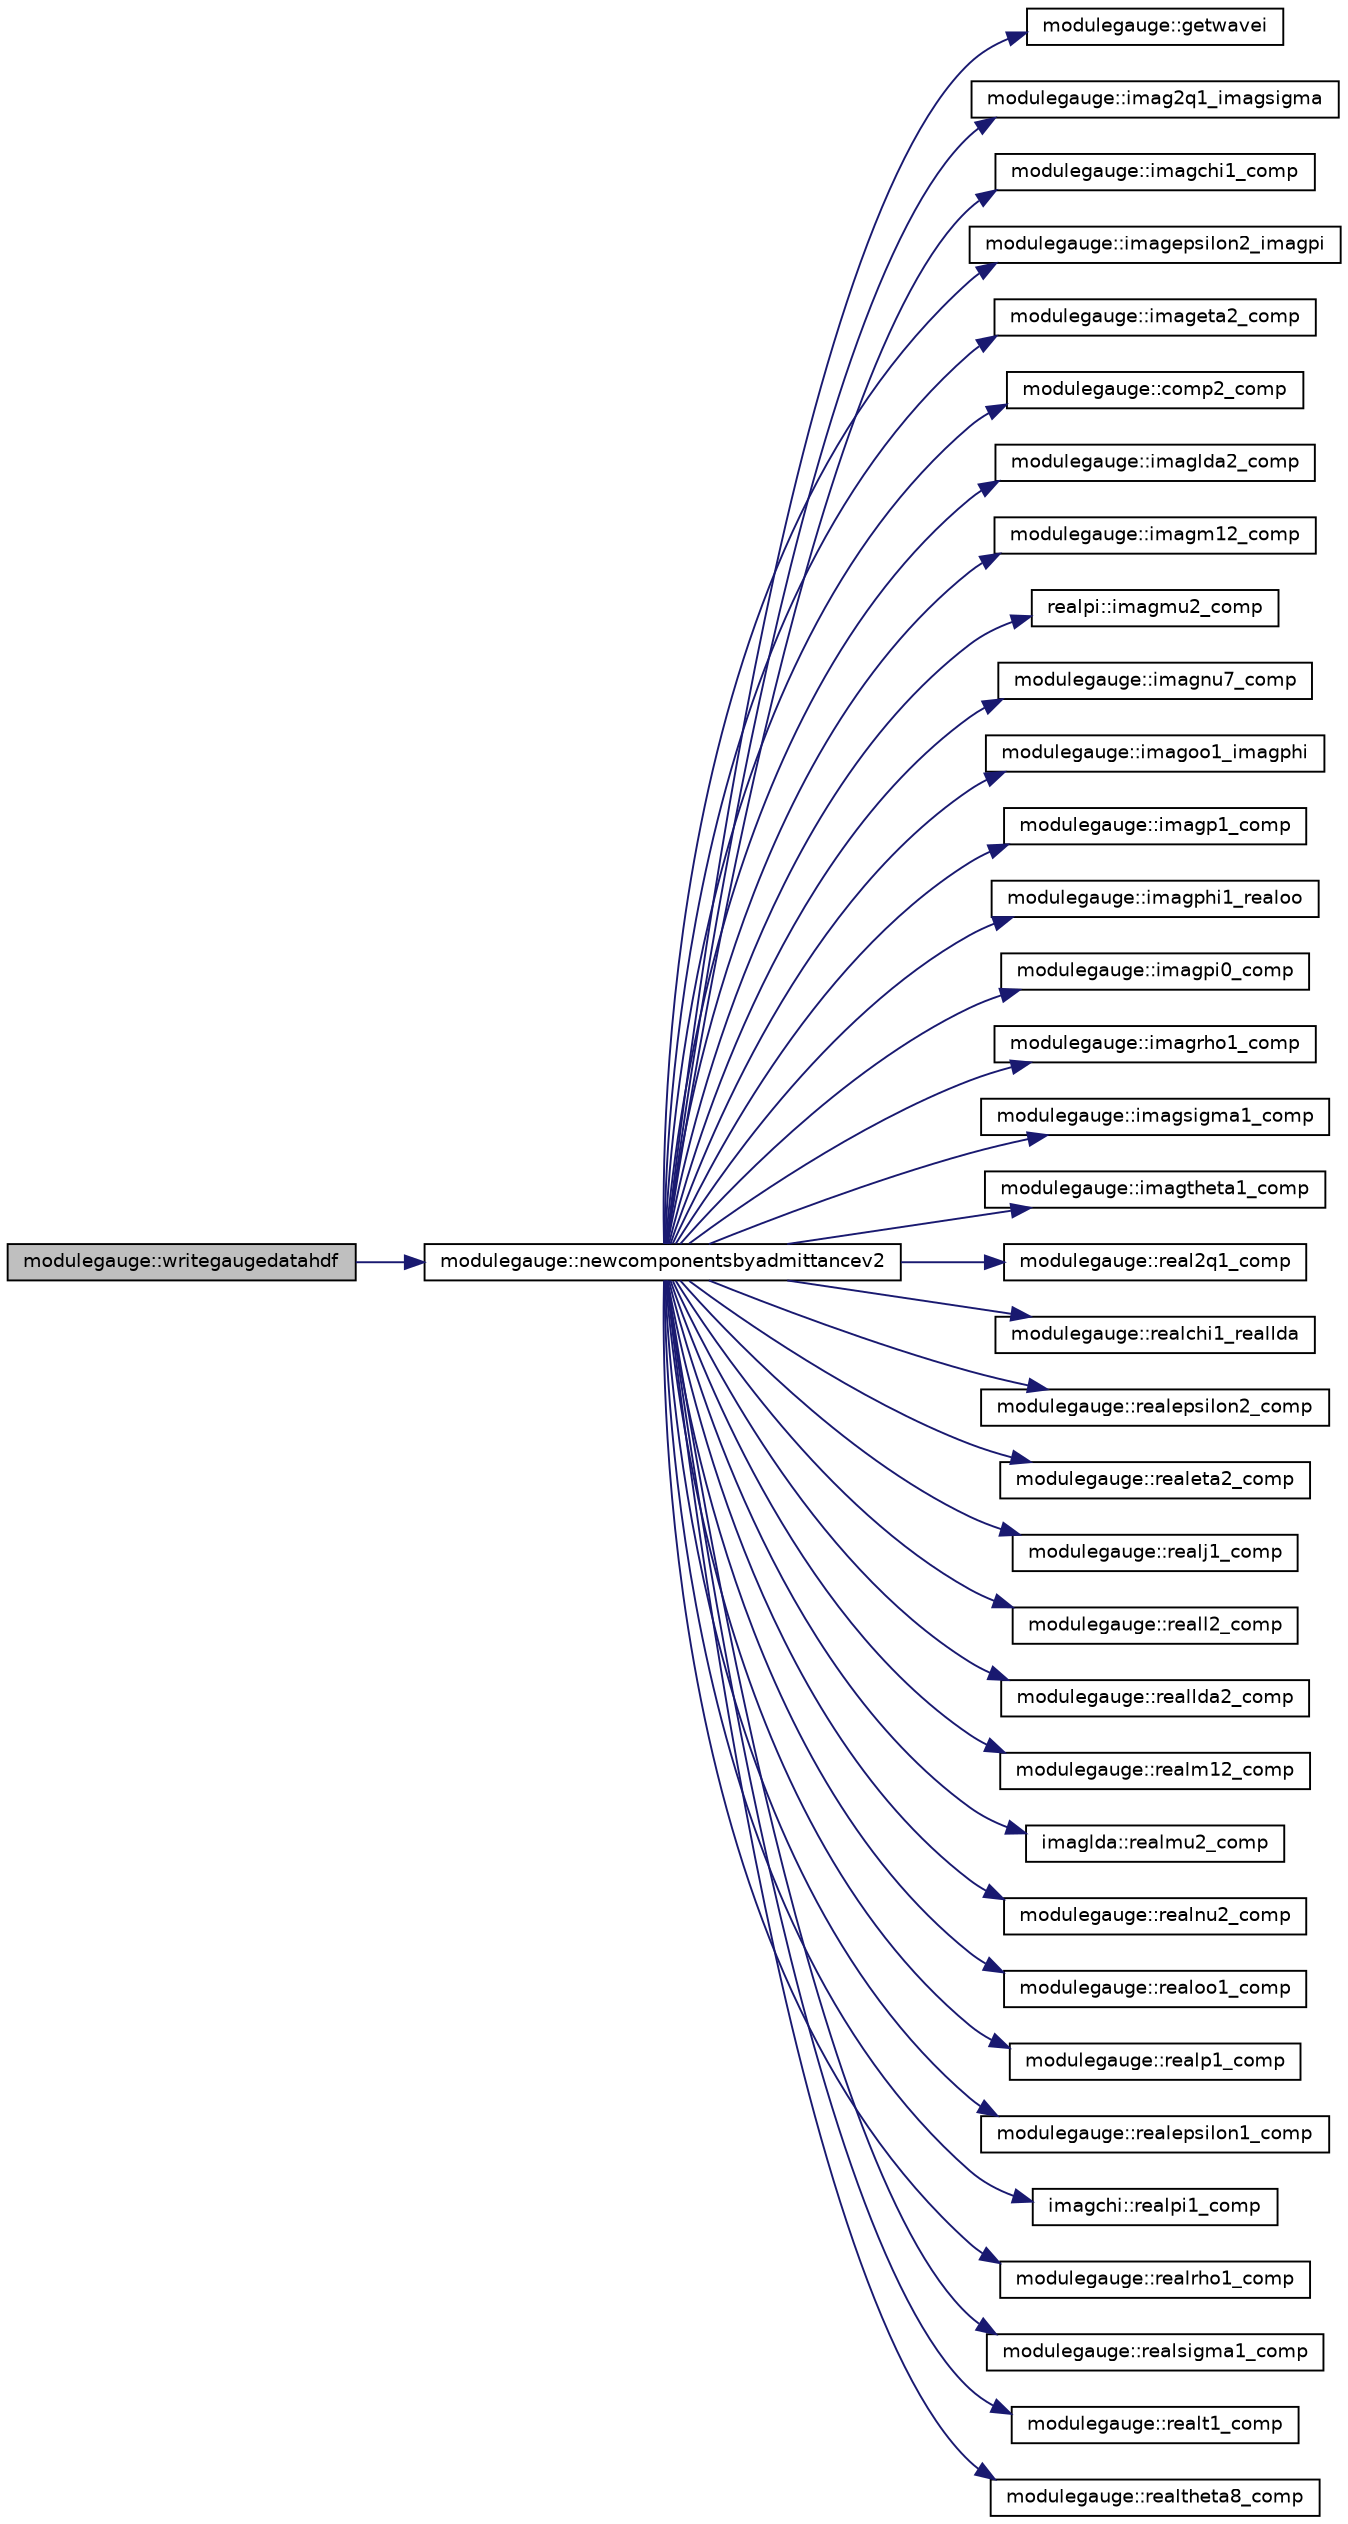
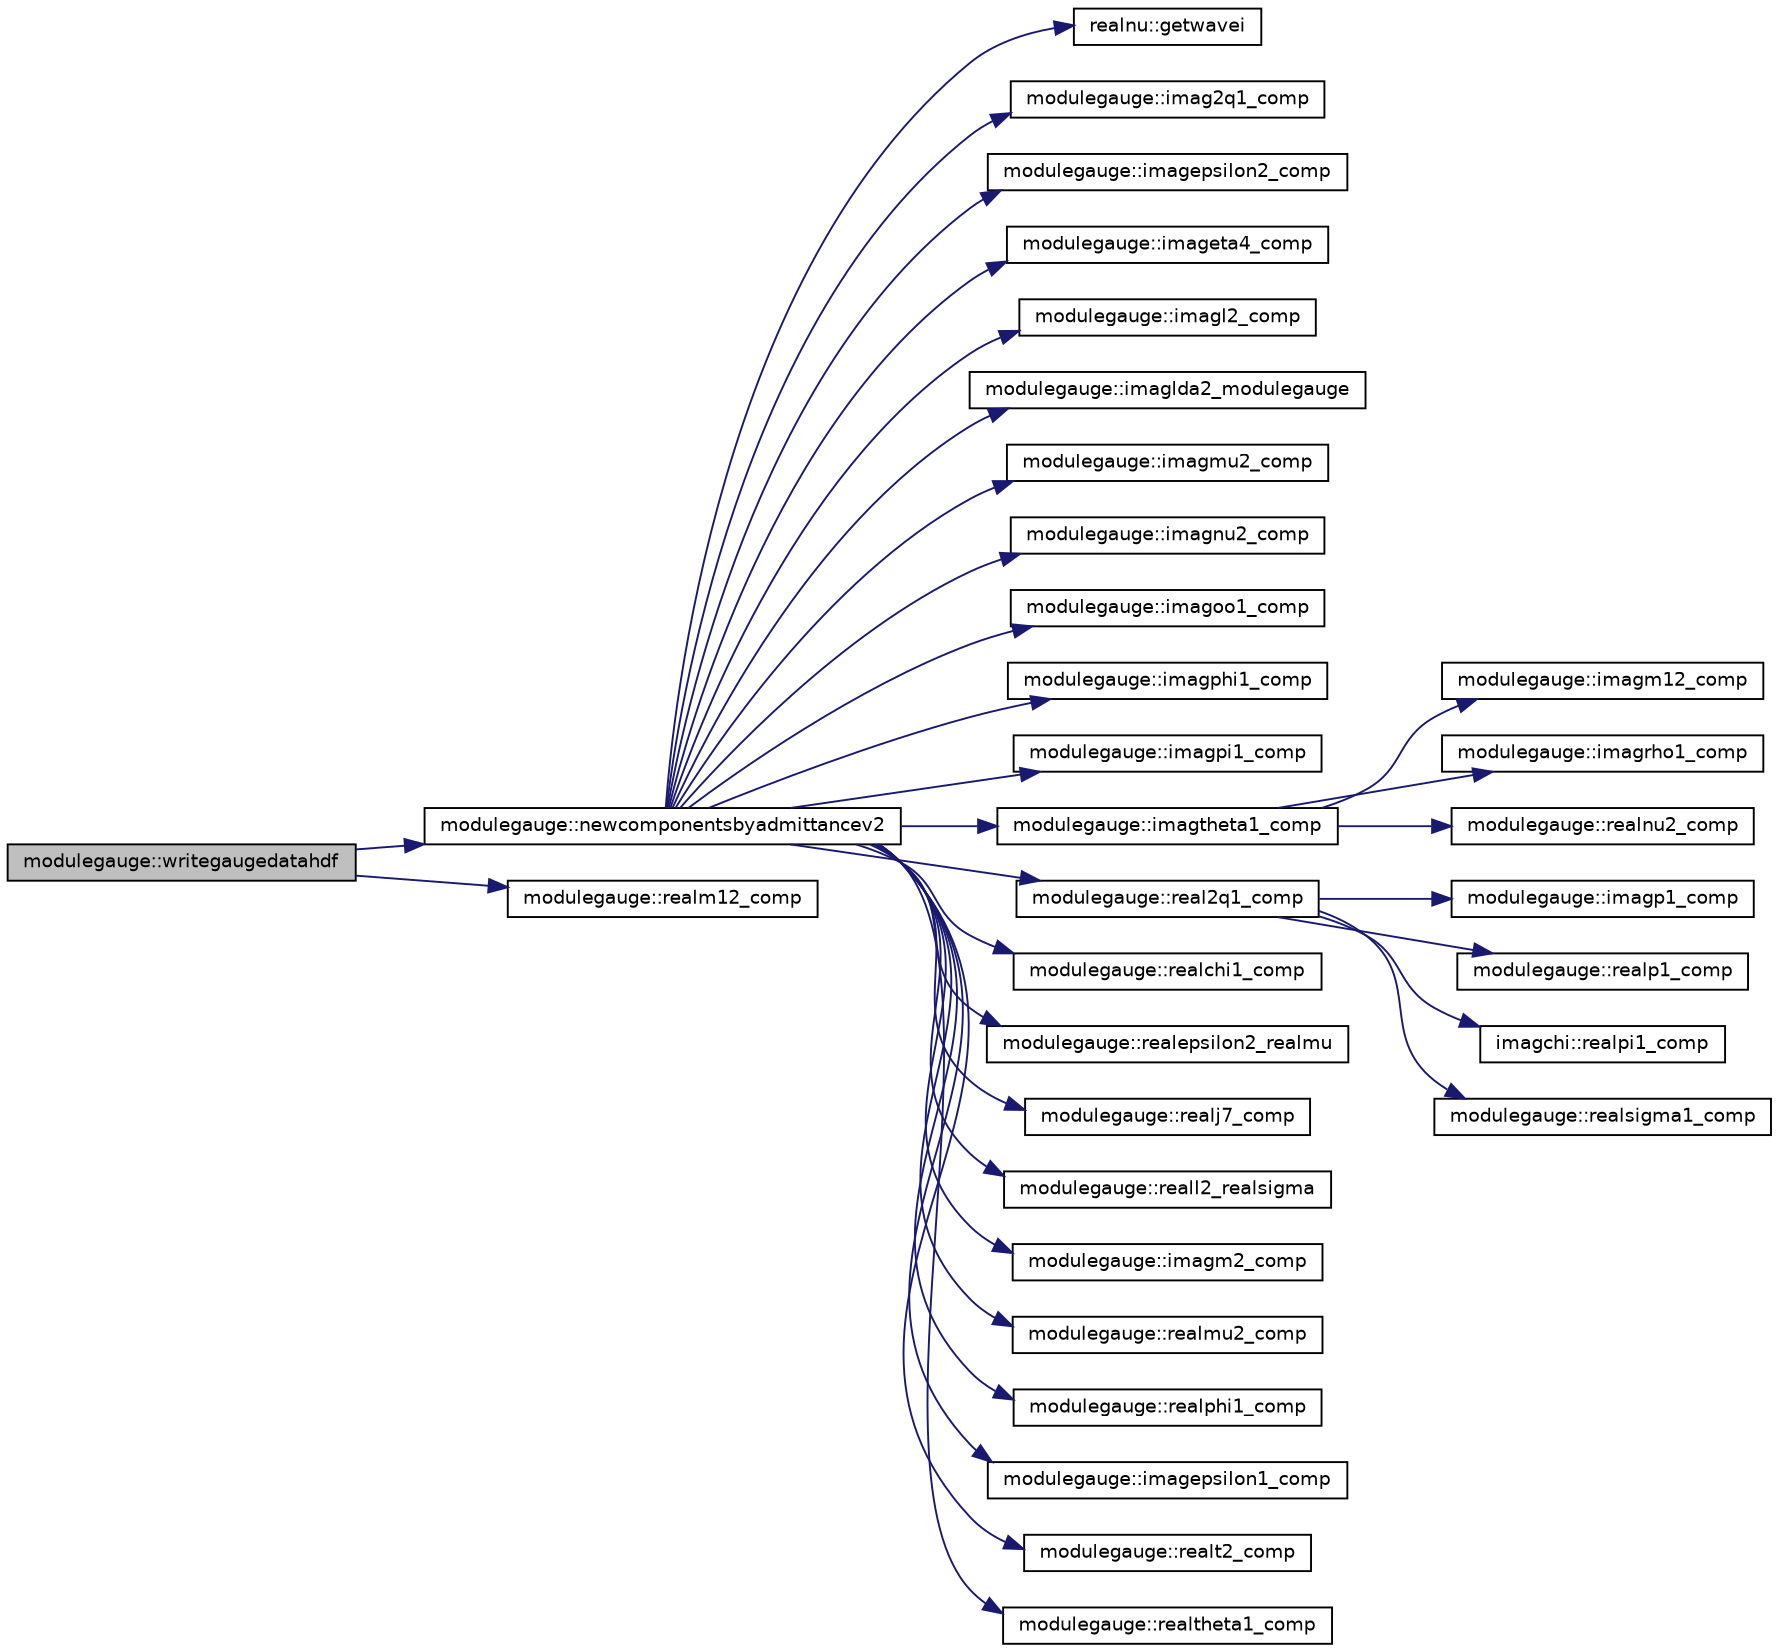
  digraph {
    rankdir=LR
    node [color=black fillcolor=white fontname=Helvetica fontsize=10 shape=record style=filled]
    edge [color=midnightblue fontname=Helvetica fontsize=10 labelfontname=Helvetica labelfontsize=10 style=solid]
    n1 [fillcolor=grey75 fontcolor=black height=0.2 label="modulegauge::writegaugedatahdf" width=0.4]
    n2 [height=0.2 label="modulegauge::newcomponentsbyadmittancev2" width=0.4]
-   n3 [height=0.2 label="modulegauge::getwavei" width=0.4]
-   n4 [height=0.2 label="modulegauge::imag2q1_imagsigma" width=0.4]
-   n5 [height=0.2 label="modulegauge::imagchi1_comp" width=0.4]
-   n6 [height=0.2 label="modulegauge::imagepsilon2_imagpi" width=0.4]
-   n7 [height=0.2 label="modulegauge::imageta2_comp" width=0.4]
-   n8 [height=0.2 label="modulegauge::comp2_comp" width=0.4]
-   n9 [height=0.2 label="modulegauge::imaglda2_comp" width=0.4]
+   n3 [height=0.2 label="realnu::getwavei" width=0.4]
+   n4 [height=0.2 label="modulegauge::imag2q1_comp" width=0.4]
+   n6 [height=0.2 label="modulegauge::imagepsilon2_comp" width=0.4]
+   n7 [height=0.2 label="modulegauge::imageta4_comp" width=0.4]
+   n8 [height=0.2 label="modulegauge::imagl2_comp" width=0.4]
+   n9 [height=0.2 label="modulegauge::imaglda2_modulegauge" width=0.4]
    n10 [height=0.2 label="modulegauge::imagm12_comp" width=0.4]
-   n11 [height=0.2 label="realpi::imagmu2_comp" width=0.4]
-   n12 [height=0.2 label="modulegauge::imagnu7_comp" width=0.4]
-   n13 [height=0.2 label="modulegauge::imagoo1_imagphi" width=0.4]
+   n11 [height=0.2 label="modulegauge::imagmu2_comp" width=0.4]
+   n12 [height=0.2 label="modulegauge::imagnu2_comp" width=0.4]
+   n13 [height=0.2 label="modulegauge::imagoo1_comp" width=0.4]
    n14 [height=0.2 label="modulegauge::imagp1_comp" width=0.4]
-   n15 [height=0.2 label="modulegauge::imagphi1_realoo" width=0.4]
-   n16 [height=0.2 label="modulegauge::imagpi0_comp" width=0.4]
+   n15 [height=0.2 label="modulegauge::imagphi1_comp" width=0.4]
+   n16 [height=0.2 label="modulegauge::imagpi1_comp" width=0.4]
    n17 [height=0.2 label="modulegauge::imagrho1_comp" width=0.4]
-   n18 [height=0.2 label="modulegauge::imagsigma1_comp" width=0.4]
    n19 [height=0.2 label="modulegauge::imagtheta1_comp" width=0.4]
    n20 [height=0.2 label="modulegauge::real2q1_comp" width=0.4]
-   n21 [height=0.2 label="modulegauge::realchi1_reallda" width=0.4]
-   n22 [height=0.2 label="modulegauge::realepsilon2_comp" width=0.4]
-   n23 [height=0.2 label="modulegauge::realeta2_comp" width=0.4]
-   n24 [height=0.2 label="modulegauge::realj1_comp" width=0.4]
-   n25 [height=0.2 label="modulegauge::reall2_comp" width=0.4]
-   n26 [height=0.2 label="modulegauge::reallda2_comp" width=0.4]
+   n21 [height=0.2 label="modulegauge::realchi1_comp" width=0.4]
+   n22 [height=0.2 label="modulegauge::realepsilon2_realmu" width=0.4]
+   n24 [height=0.2 label="modulegauge::realj7_comp" width=0.4]
+   n25 [height=0.2 label="modulegauge::reall2_realsigma" width=0.4]
+   n26 [height=0.2 label="modulegauge::imagm2_comp" width=0.4]
    n27 [height=0.2 label="modulegauge::realm12_comp" width=0.4]
-   n28 [height=0.2 label="imaglda::realmu2_comp" width=0.4]
+   n28 [height=0.2 label="modulegauge::realmu2_comp" width=0.4]
    n29 [height=0.2 label="modulegauge::realnu2_comp" width=0.4]
-   n30 [height=0.2 label="modulegauge::realoo1_comp" width=0.4]
    n31 [height=0.2 label="modulegauge::realp1_comp" width=0.4]
-   n32 [height=0.2 label="modulegauge::realepsilon1_comp" width=0.4]
+   n32 [height=0.2 label="modulegauge::realphi1_comp" width=0.4]
    n33 [height=0.2 label="imagchi::realpi1_comp" width=0.4]
-   n34 [height=0.2 label="modulegauge::realrho1_comp" width=0.4]
+   n34 [height=0.2 label="modulegauge::imagepsilon1_comp" width=0.4]
    n35 [height=0.2 label="modulegauge::realsigma1_comp" width=0.4]
-   n36 [height=0.2 label="modulegauge::realt1_comp" width=0.4]
-   n37 [height=0.2 label="modulegauge::realtheta8_comp" width=0.4]
+   n36 [height=0.2 label="modulegauge::realt2_comp" width=0.4]
+   n37 [height=0.2 label="modulegauge::realtheta1_comp" width=0.4]
    n1 -> n2
    n2 -> n3
    n2 -> n4
-   n2 -> n5
    n2 -> n6
    n2 -> n7
    n2 -> n8
    n2 -> n9
-   n2 -> n10
+   n19 -> n10
    n2 -> n11
    n2 -> n12
    n2 -> n13
-   n2 -> n14
+   n20 -> n14
    n2 -> n15
    n2 -> n16
-   n2 -> n17
-   n2 -> n18
+   n19 -> n17
    n2 -> n19
    n2 -> n20
    n2 -> n21
    n2 -> n22
-   n2 -> n23
    n2 -> n24
    n2 -> n25
    n2 -> n26
-   n2 -> n27
+   n1 -> n27
    n2 -> n28
-   n2 -> n29
-   n2 -> n30
-   n2 -> n31
+   n19 -> n29
+   n20 -> n31
    n2 -> n32
-   n2 -> n33
+   n20 -> n33
    n2 -> n34
-   n2 -> n35
+   n20 -> n35
    n2 -> n36
    n2 -> n37
  }
